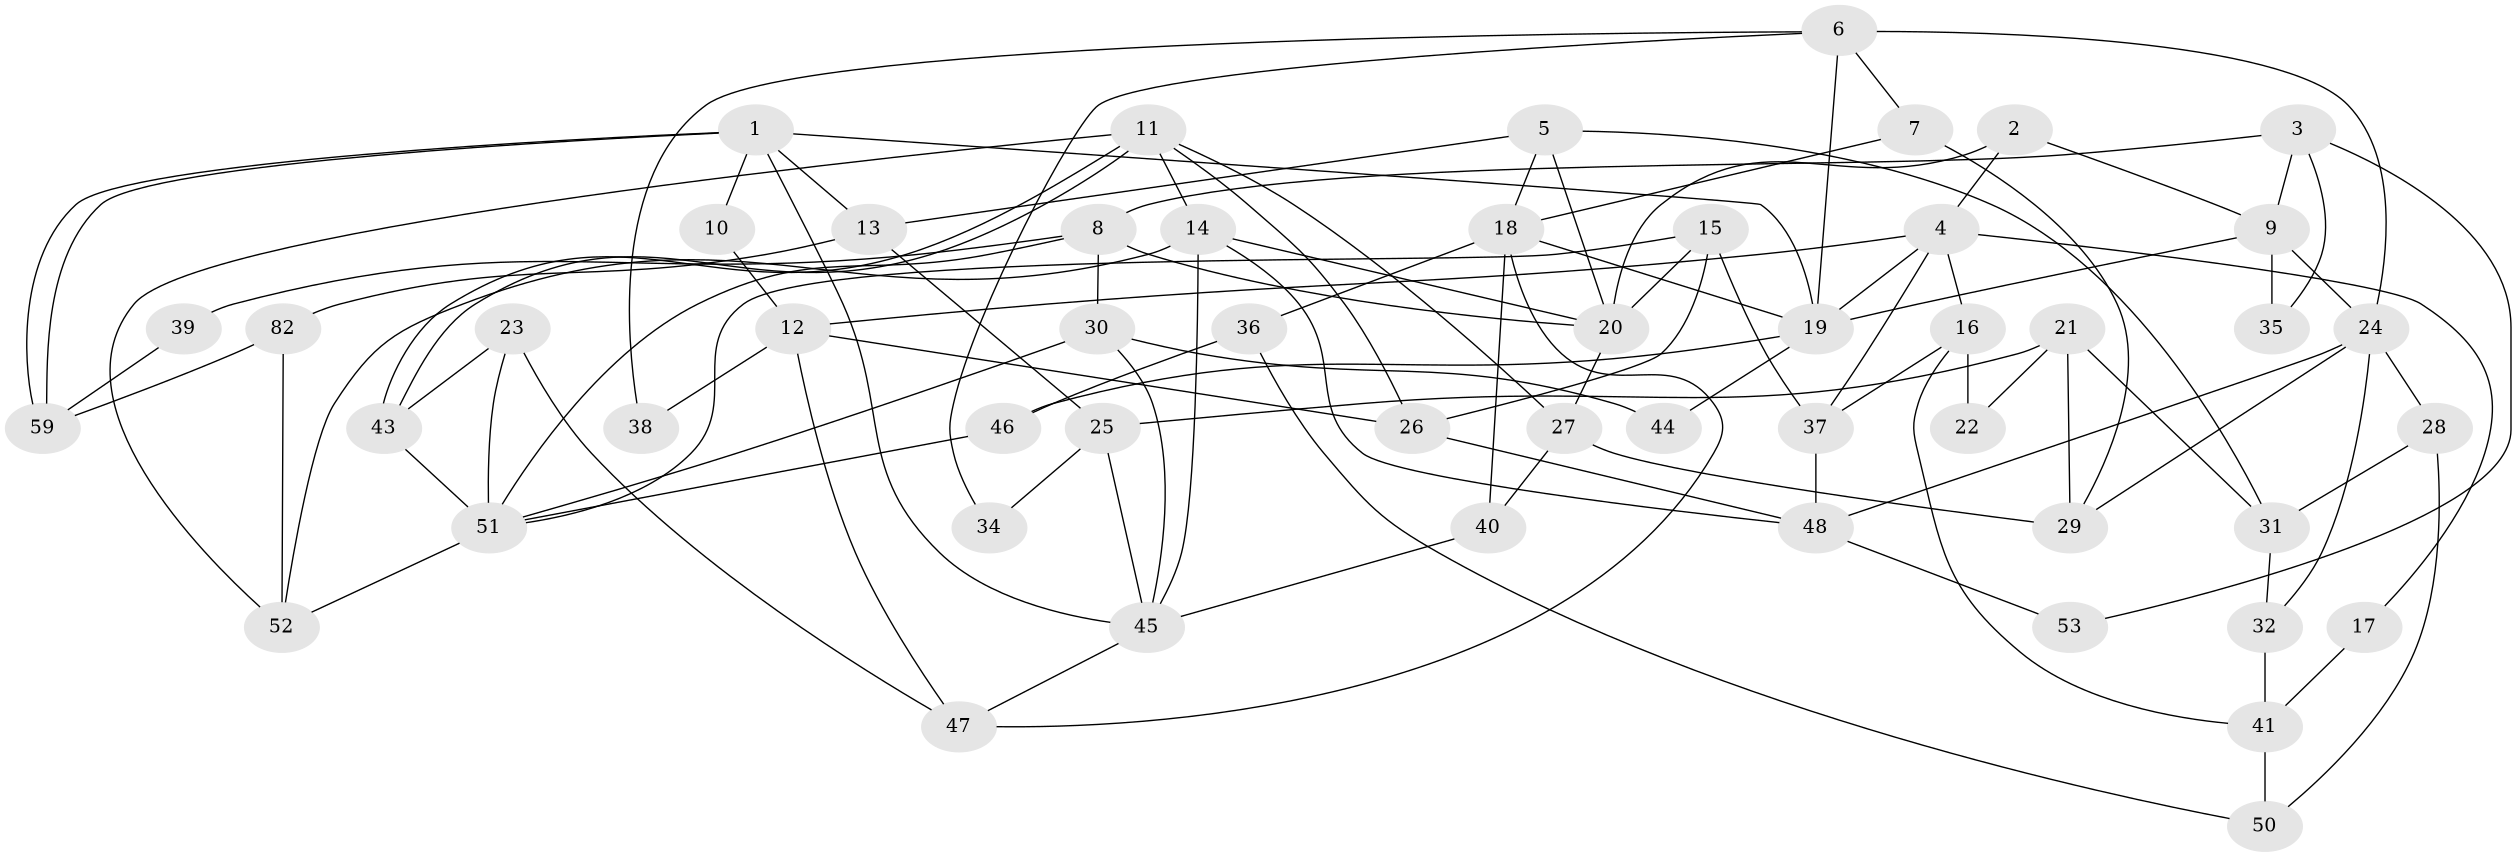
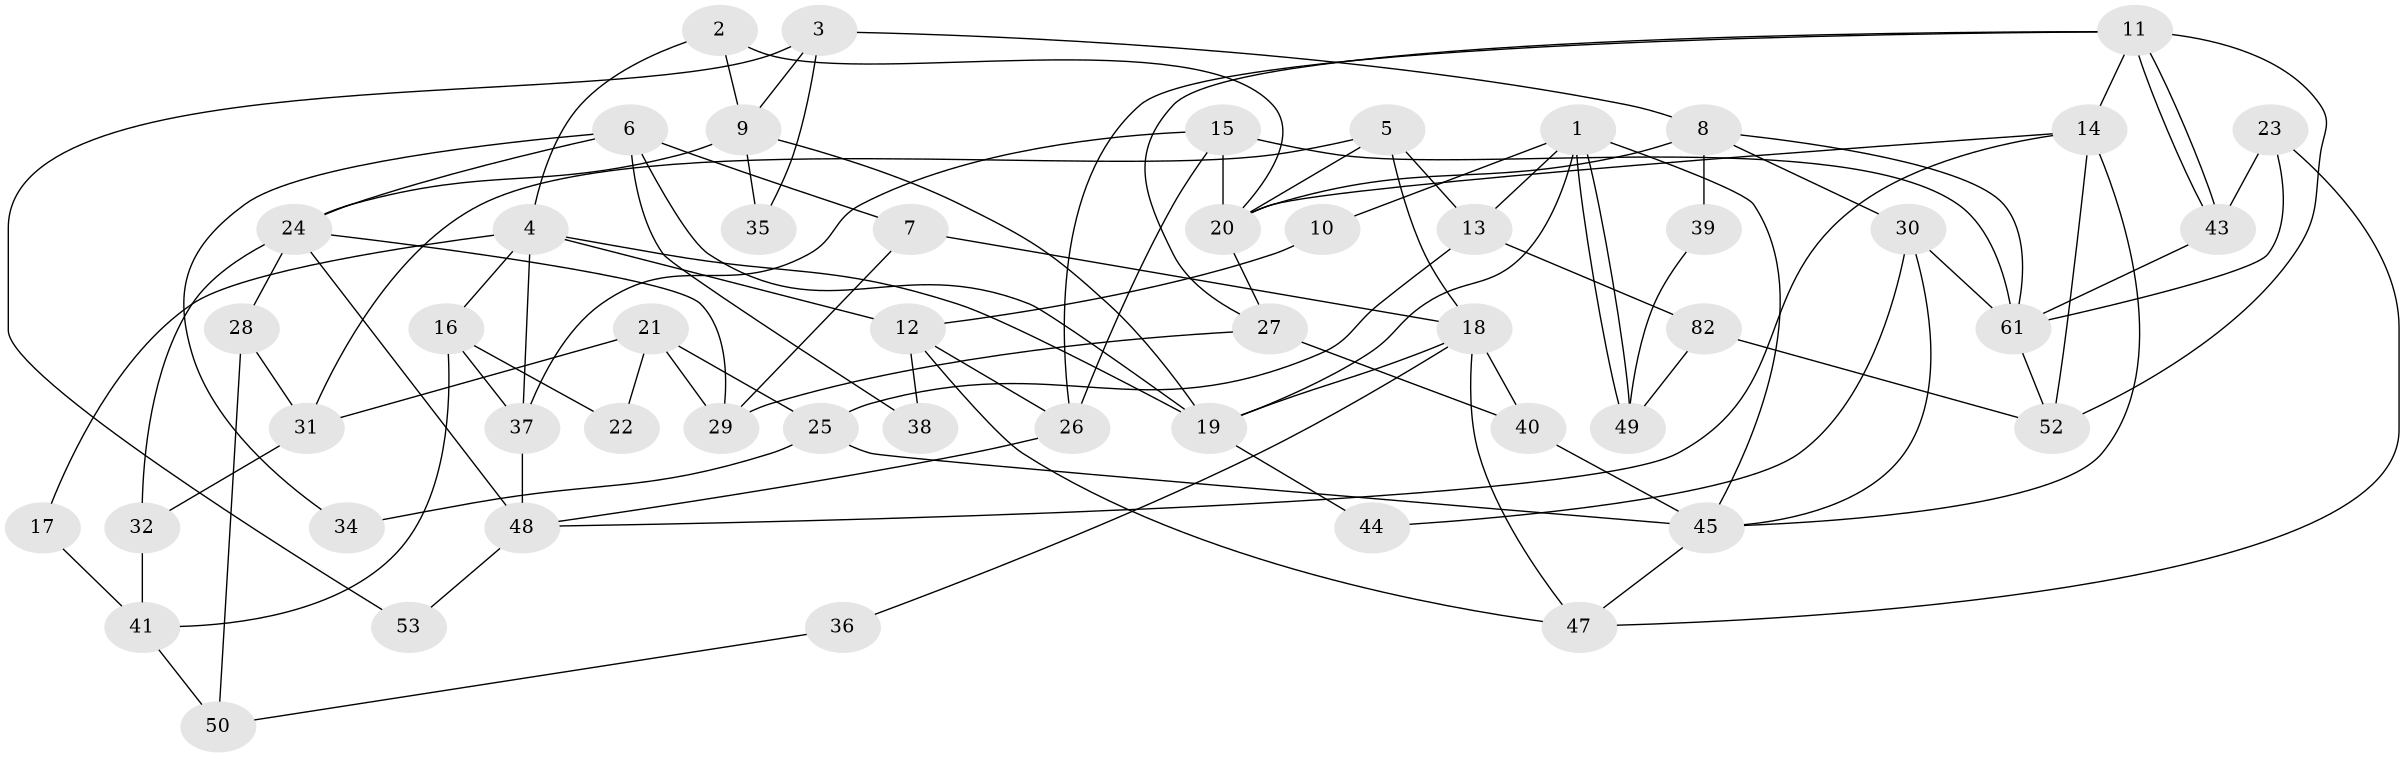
  graph {
    node [color=gray90 style=filled]
    1
    10
    13
    19
    45
-   49 [label=59]
+   49
    12
    25
    n9 [label=82]
    44
-   46
    47
    2
    4
    9
    20
    16
    17
    37
    35
    24
    27
    3
    8
    53
    30
    39
-   51
+   51 [label=61]
    38
    26
    22
    41
    48
    5
    18
    31
    36
    40
    32
    6
    7
    34
    29
    28
    52
    11
    14
    43
    15
    50
    21
    23
    1 -- 10
    1 -- 13
    1 -- 19
    1 -- 45
    1 -- 49
    1 -- 49
    10 -- 12
    13 -- 25
    13 -- n9
    19 -- 44
-   19 -- 46
    45 -- 47
    12 -- 47
    12 -- 38
    12 -- 26
    25 -- 45
    25 -- 34
    n9 -- 49
    n9 -- 52
-   46 -- 51
    2 -- 4
    2 -- 9
    2 -- 20
    4 -- 19
    4 -- 12
    4 -- 16
    4 -- 17
    4 -- 37
    9 -- 19
    9 -- 35
    9 -- 24
    20 -- 27
    16 -- 37
    16 -- 22
    16 -- 41
    17 -- 41
    37 -- 48
    24 -- 48
    24 -- 32
    24 -- 29
    24 -- 28
    27 -- 40
    27 -- 29
    3 -- 9
    3 -- 35
    3 -- 8
    3 -- 53
    8 -- 20
    8 -- 30
    8 -- 39
    8 -- 51
    30 -- 45
    30 -- 44
    30 -- 51
    39 -- 49
    51 -- 52
    26 -- 48
    41 -- 50
    48 -- 53
    5 -- 13
    5 -- 20
    5 -- 18
    5 -- 31
    18 -- 19
    18 -- 47
    18 -- 36
    18 -- 40
    31 -- 32
-   36 -- 46
    36 -- 50
    40 -- 45
    32 -- 41
    6 -- 19
    6 -- 24
    6 -- 38
    6 -- 7
    6 -- 34
    7 -- 18
    7 -- 29
    28 -- 31
    28 -- 50
    11 -- 27
    11 -- 26
    11 -- 52
    11 -- 14
    11 -- 43
    11 -- 43
    14 -- 45
    14 -- 20
    14 -- 48
    14 -- 52
    43 -- 51
    15 -- 20
    15 -- 37
    15 -- 51
    15 -- 26
    21 -- 25
    21 -- 22
    21 -- 31
    21 -- 29
    23 -- 47
    23 -- 51
    23 -- 43
  }
